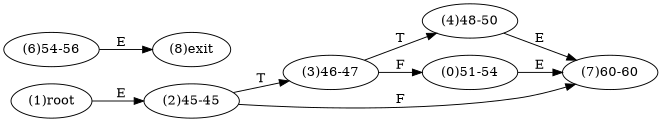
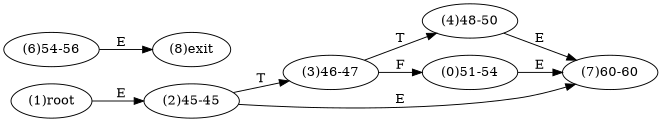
  digraph {
    rankdir=LR
    n1 [label="(1)root"]
    n2 [label="(2)45-45"]
    n3 [label="(3)46-47"]
    n4 [label="(7)60-60"]
    n5 [label="(4)48-50"]
    n6 [label="(0)51-54"]
    n7 [label="(6)54-56"]
    n8 [label="(8)exit"]
    n1 -> n2 [label=E]
    n2 -> n3 [label=T]
-   n2 -> n4 [label=F]
+   n2 -> n4 [label=E]
    n3 -> n5 [label=T]
    n3 -> n6 [label=F]
    n5 -> n4 [label=E]
    n6 -> n4 [label=E]
    n7 -> n8 [label=E]
  }
